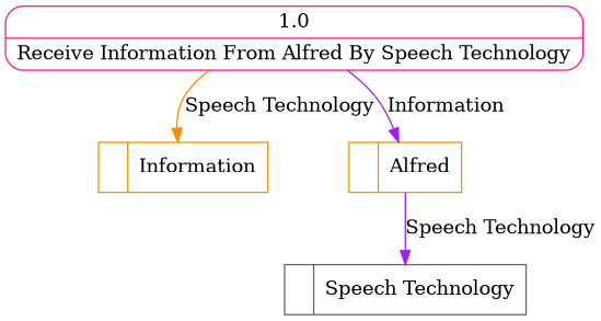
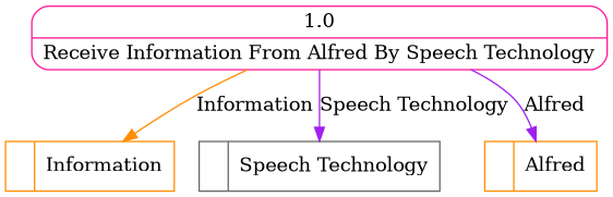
  digraph {
    fontname="DejaVu Serif"
    node [color=darkorange fontname="DejaVu Serif" shape=record]
    edge [color=purple fontname="DejaVu Serif"]
    n1 [label="<f0>  |<f1> Information "]
    n2 [color=gray40 label="<f0>  |<f1> Speech Technology "]
    n3 [label="<f0>  |<f1> Alfred "]
    n4 [color=deeppink label="{<f0> 1.0|<f1> Receive Information From Alfred By Speech Technology }" shape=Mrecord]
-   n4 -> n1 [color=darkorange label="Speech Technology"]
-   n3 -> n2 [label="Speech Technology"]
-   n4 -> n3 [label=Information]
+   n4 -> n1 [color=darkorange label=Information]
+   n4 -> n2 [label="Speech Technology"]
+   n4 -> n3 [label=Alfred]
  }
